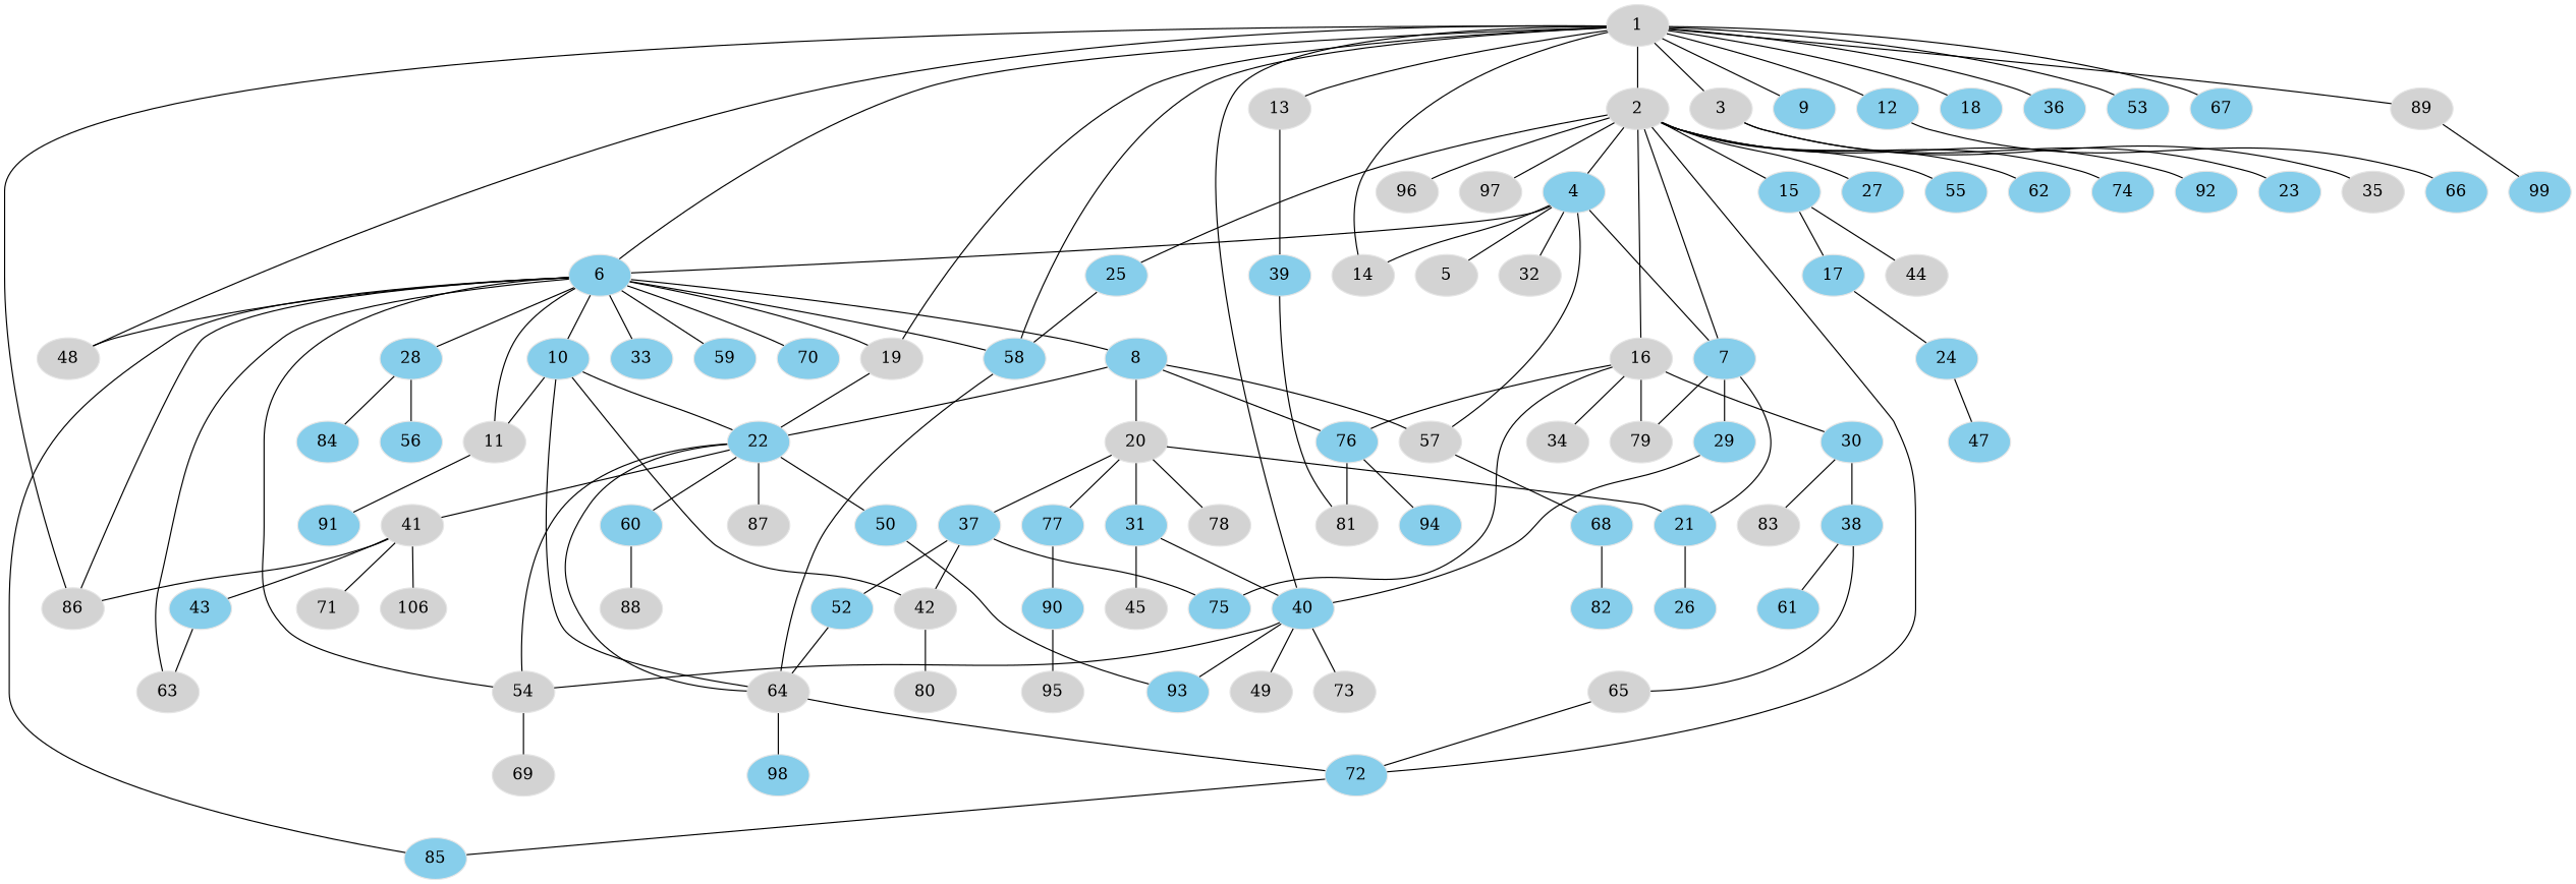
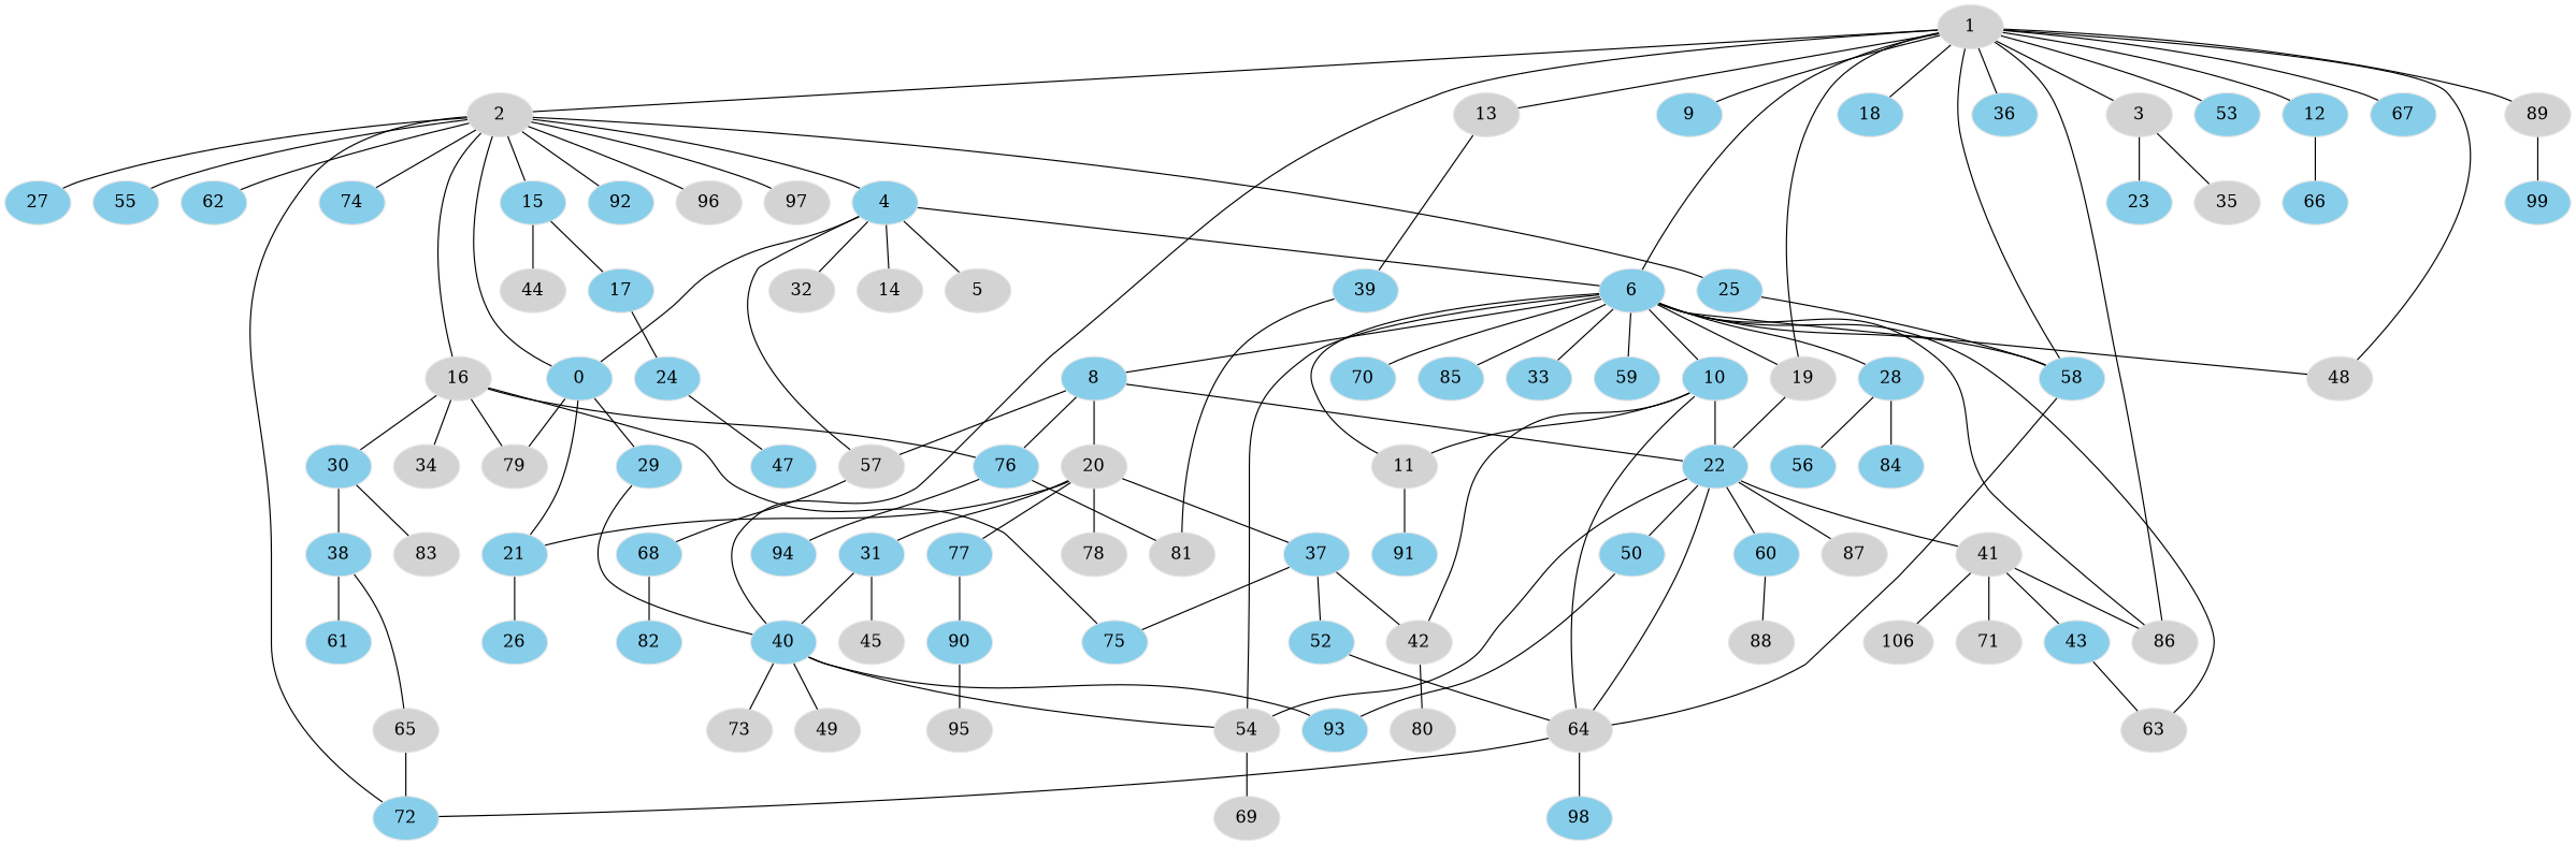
  graph {
    node [color=gray90 fillcolor=skyblue style=filled]
    1 [fillcolor=lightgrey]
    2 [fillcolor=lightgrey]
    3 [fillcolor=lightgrey]
    6
    9
    12
    13 [fillcolor=lightgrey]
    14 [fillcolor=lightgrey]
    18
    19 [fillcolor=lightgrey]
    36
    40
    48 [fillcolor=lightgrey]
    53
    58
    67
    86 [fillcolor=lightgrey]
    89 [fillcolor=lightgrey]
    4
-   7
+   7 [label=0]
    15
    16 [fillcolor=lightgrey]
    25
    27
    55
    62
    72
    74
    92
    96 [fillcolor=lightgrey]
    97 [fillcolor=lightgrey]
    23
    35 [fillcolor=lightgrey]
    8
    10
    28
    33
    54 [fillcolor=lightgrey]
    59
    63 [fillcolor=lightgrey]
    70
    85
    11 [fillcolor=lightgrey]
    66
    39
    22
    49 [fillcolor=lightgrey]
    73 [fillcolor=lightgrey]
    93
    64 [fillcolor=lightgrey]
    99
    5 [fillcolor=lightgrey]
    32 [fillcolor=lightgrey]
    57 [fillcolor=lightgrey]
    21
    29
    79 [fillcolor=lightgrey]
    17
    44 [fillcolor=lightgrey]
    76
    30
    34 [fillcolor=lightgrey]
    75
    68
    20 [fillcolor=lightgrey]
    42 [fillcolor=lightgrey]
    56
    84
    69 [fillcolor=lightgrey]
    26
    31
    37
    77
    78 [fillcolor=lightgrey]
    41 [fillcolor=lightgrey]
    50
    60
    87 [fillcolor=lightgrey]
    81 [fillcolor=lightgrey]
    94
    91
    80 [fillcolor=lightgrey]
    98
    24
    38
    83 [fillcolor=lightgrey]
    47
    45 [fillcolor=lightgrey]
    52
    90
    43
    71 [fillcolor=lightgrey]
    n93 [fillcolor=lightgrey label=106]
    88 [fillcolor=lightgrey]
    61
    65 [fillcolor=lightgrey]
    82
    95 [fillcolor=lightgrey]
    1 -- 2
    1 -- 3
    1 -- 6
    1 -- 9
    1 -- 12
    1 -- 13
-   1 -- 14
    1 -- 18
    1 -- 19
    1 -- 36
    1 -- 40
    1 -- 48
    1 -- 53
    1 -- 58
    1 -- 67
    1 -- 86
    1 -- 89
    2 -- 4
    2 -- 7
    2 -- 15
    2 -- 16
    2 -- 25
    2 -- 27
    2 -- 55
    2 -- 62
    2 -- 72
    2 -- 74
    2 -- 92
    2 -- 96
    2 -- 97
    3 -- 23
    3 -- 35
    6 -- 19
    6 -- 48
    6 -- 58
    6 -- 86
    6 -- 8
    6 -- 10
    6 -- 28
    6 -- 33
    6 -- 54
    6 -- 59
    6 -- 63
    6 -- 70
    6 -- 85
    6 -- 11
    12 -- 66
    13 -- 39
    19 -- 22
    40 -- 54
    40 -- 49
    40 -- 73
    40 -- 93
    58 -- 64
    89 -- 99
    4 -- 6
    4 -- 14
    4 -- 7
    4 -- 5
    4 -- 32
    4 -- 57
    7 -- 21
    7 -- 29
    7 -- 79
    15 -- 17
    15 -- 44
    16 -- 79
    16 -- 76
    16 -- 30
    16 -- 34
    16 -- 75
    25 -- 58
-   72 -- 85
    8 -- 22
    8 -- 57
    8 -- 76
    8 -- 20
    10 -- 11
    10 -- 22
    10 -- 64
    10 -- 42
    28 -- 56
    28 -- 84
    54 -- 69
    11 -- 91
    39 -- 81
    22 -- 54
    22 -- 64
    22 -- 41
    22 -- 50
    22 -- 60
    22 -- 87
    64 -- 72
    64 -- 98
    57 -- 68
    21 -- 26
    29 -- 40
    17 -- 24
    76 -- 81
    76 -- 94
    30 -- 38
    30 -- 83
    68 -- 82
    20 -- 21
    20 -- 31
    20 -- 37
    20 -- 77
    20 -- 78
    42 -- 80
    31 -- 40
    31 -- 45
    37 -- 75
    37 -- 42
    37 -- 52
    77 -- 90
    41 -- 86
    41 -- 43
    41 -- 71
    41 -- n93
    50 -- 93
    60 -- 88
    24 -- 47
    38 -- 61
    38 -- 65
    52 -- 64
    90 -- 95
    43 -- 63
    65 -- 72
  }
